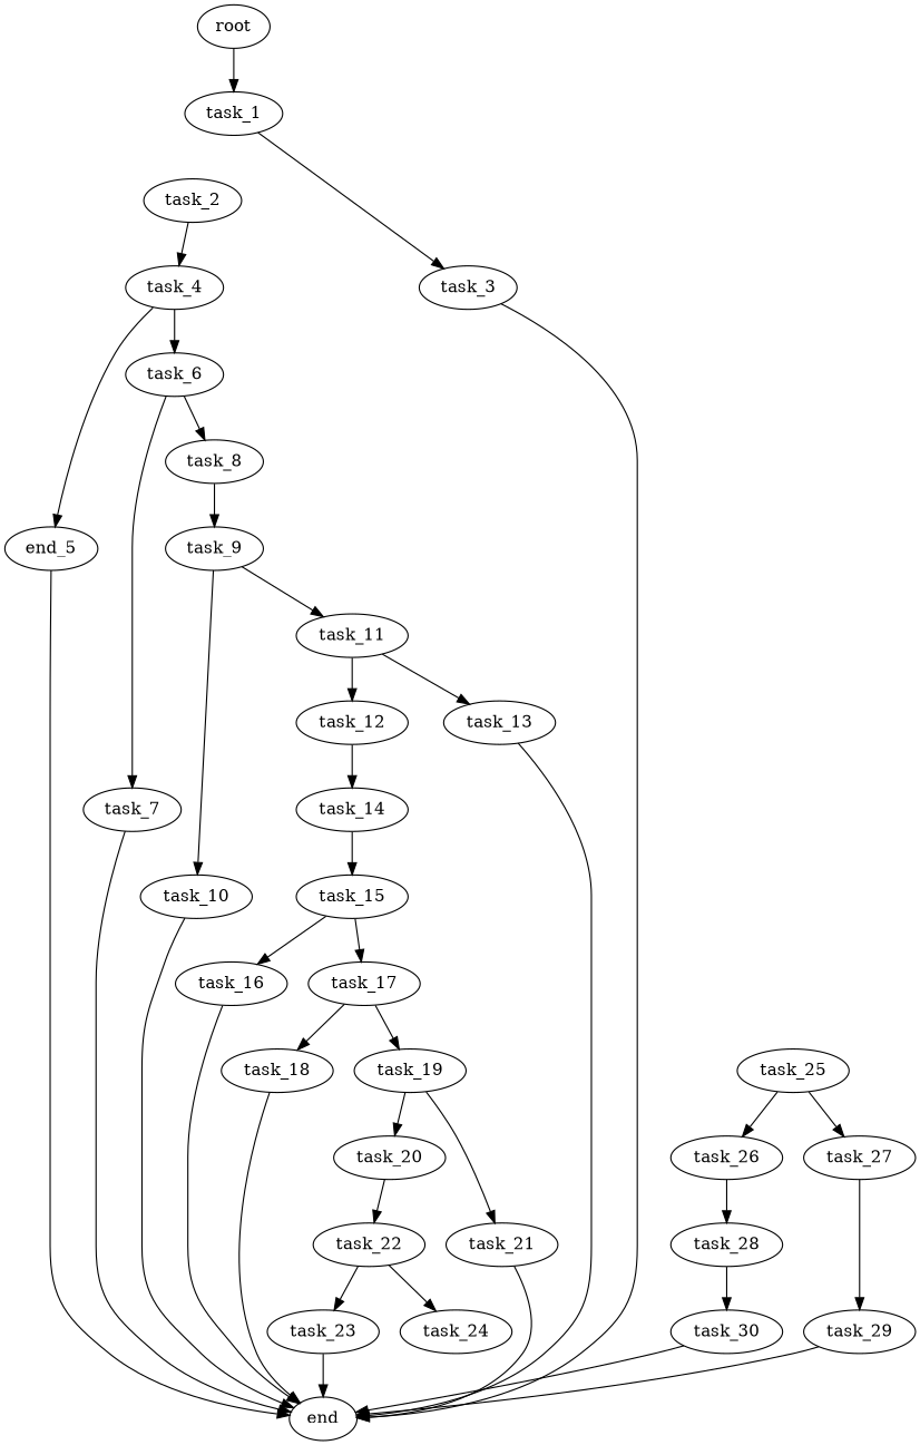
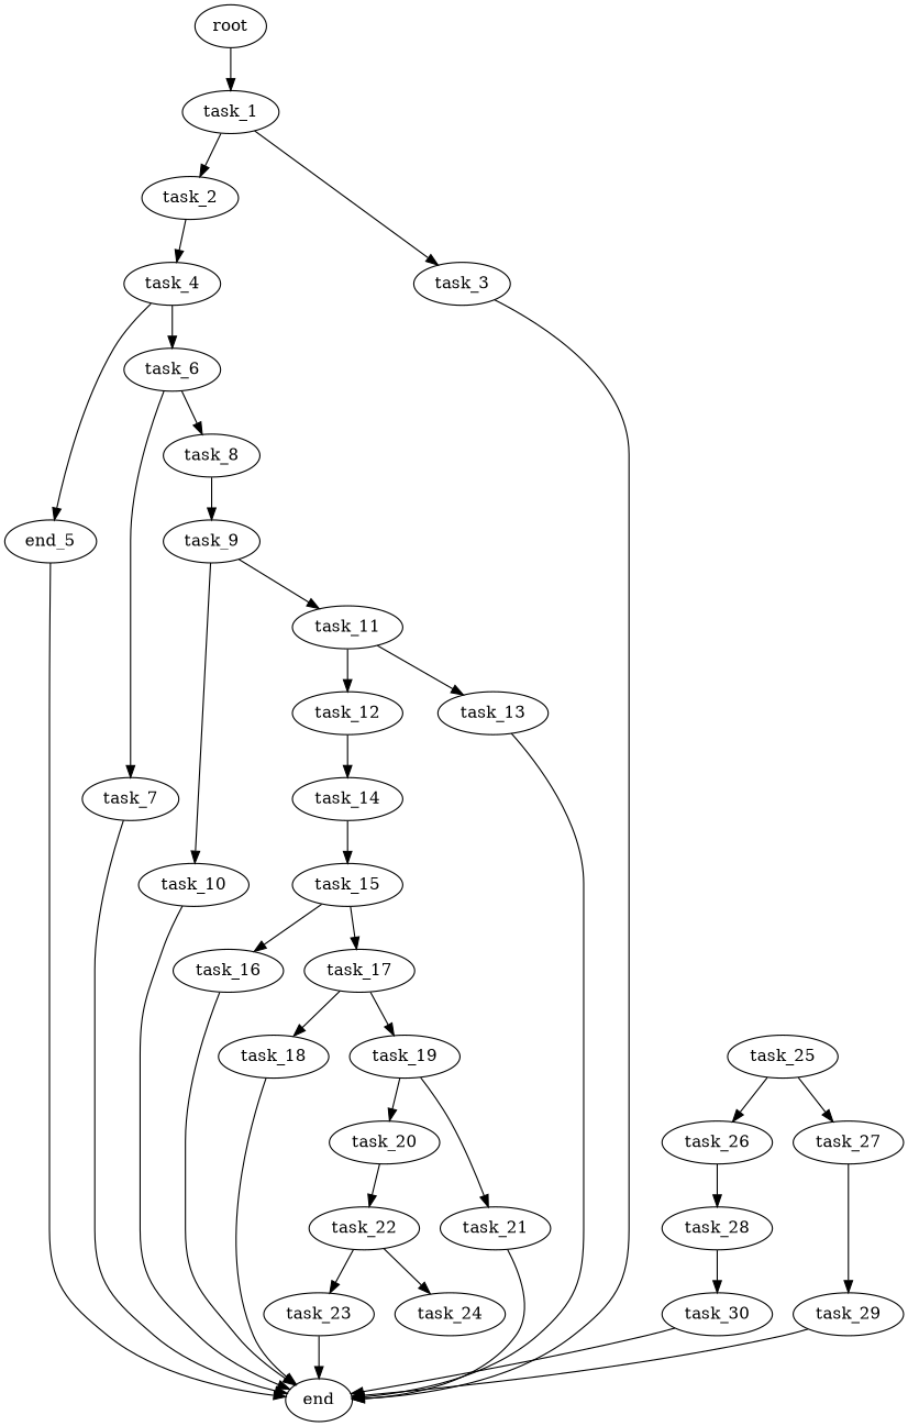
  digraph {
    root
    task_1
    task_2
    task_3
    task_4
    end
    n7 [label=end_5]
    task_6
    task_7
    task_8
    task_9
    task_10
    task_11
    task_12
    task_13
    task_14
    task_15
    task_16
    task_17
    task_18
    task_19
    task_20
    task_21
    task_22
    task_23
    task_24
    task_25
    task_26
    task_27
    task_28
    task_29
    task_30
    root -> task_1
+   task_1 -> task_2
    task_1 -> task_3
    task_2 -> task_4
    task_3 -> end
    task_4 -> n7
    task_4 -> task_6
    n7 -> end
    task_6 -> task_7
    task_6 -> task_8
    task_7 -> end
    task_8 -> task_9
    task_9 -> task_10
    task_9 -> task_11
    task_10 -> end
    task_11 -> task_12
    task_11 -> task_13
    task_12 -> task_14
    task_13 -> end
    task_14 -> task_15
    task_15 -> task_16
    task_15 -> task_17
    task_16 -> end
    task_17 -> task_18
    task_17 -> task_19
    task_18 -> end
    task_19 -> task_20
    task_19 -> task_21
    task_20 -> task_22
    task_21 -> end
    task_22 -> task_23
    task_22 -> task_24
    task_23 -> end
    task_25 -> task_26
    task_25 -> task_27
    task_26 -> task_28
    task_27 -> task_29
    task_28 -> task_30
    task_29 -> end
    task_30 -> end
  }
